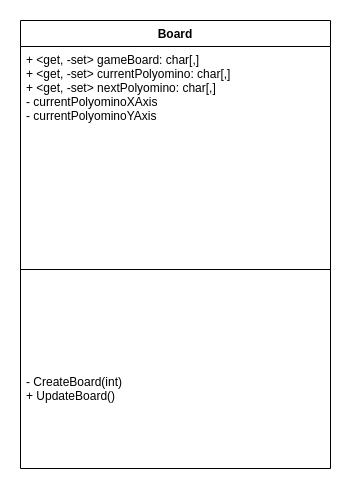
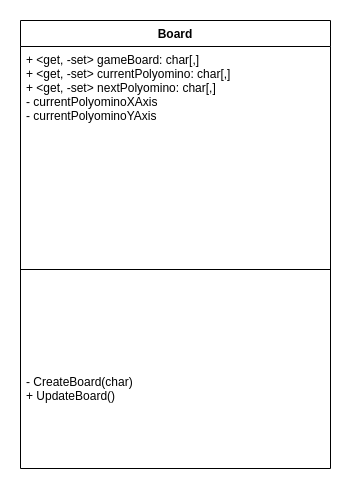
  <mxCell id="0" />
  <mxCell id="1" parent="0" />
  <mxCell id="2" value="Board" style="swimlane;fontStyle=1;align=center;verticalAlign=top;childLayout=stackLayout;horizontal=1;startSize=26;horizontalStack=0;resizeParent=1;resizeParentMax=0;resizeLast=0;collapsible=1;marginBottom=0;" vertex="1" parent="1"><mxGeometry x="20" y="20" width="310" height="448" as="geometry" /></mxCell>
  <mxCell id="3" value="+ &lt;get, -set&gt; gameBoard: char[,]&#10;+ &lt;get, -set&gt; currentPolyomino: char[,]&#10;+ &lt;get, -set&gt; nextPolyomino: char[,]&#10;- currentPolyominoXAxis&#10;- currentPolyominoYAxis&#10;&#10;" style="text;strokeColor=none;fillColor=none;align=left;verticalAlign=top;spacingLeft=4;spacingRight=4;overflow=hidden;rotatable=0;points=[[0,0.5],[1,0.5]];portConstraint=eastwest;" vertex="1" parent="2"><mxGeometry y="26" width="310" height="124" as="geometry" /></mxCell>
  <mxCell id="4" value="" style="line;strokeWidth=1;fillColor=none;align=left;verticalAlign=middle;spacingTop=-1;spacingLeft=3;spacingRight=3;rotatable=0;labelPosition=right;points=[];portConstraint=eastwest;" vertex="1" parent="2"><mxGeometry y="150" width="310" height="198" as="geometry" /></mxCell>
- <mxCell id="5" value="- CreateBoard(int)&#10;+ UpdateBoard()&#10;" style="text;strokeColor=none;fillColor=none;align=left;verticalAlign=top;spacingLeft=4;spacingRight=4;overflow=hidden;rotatable=0;points=[[0,0.5],[1,0.5]];portConstraint=eastwest;" vertex="1" parent="2"><mxGeometry y="348" width="310" height="100" as="geometry" /></mxCell>
+ <mxCell id="5" value="- CreateBoard(char)&#10;+ UpdateBoard()&#10;" style="text;strokeColor=none;fillColor=none;align=left;verticalAlign=top;spacingLeft=4;spacingRight=4;overflow=hidden;rotatable=0;points=[[0,0.5],[1,0.5]];portConstraint=eastwest;" vertex="1" parent="2"><mxGeometry y="348" width="310" height="100" as="geometry" /></mxCell>
